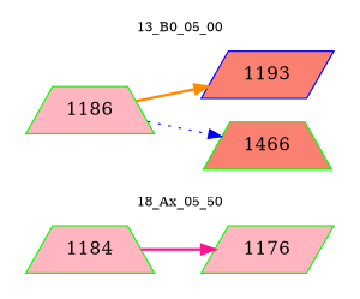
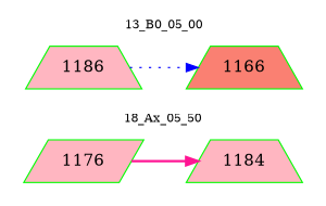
  digraph {
    rankdir=LR
    node [color=green fillcolor=lightpink shape=trapezium style=filled]
    edge [style=bold]
    n1 [label=1176 shape=parallelogram]
    n2 [label=1184]
    n3 [label=1186]
-   n4 [fillcolor=salmon label=1466]
-   n5 [color=blue fillcolor=salmon label=1193 shape=parallelogram]
+   n4 [fillcolor=salmon label=1166]
    subgraph cluster_1 {
      color=white
      fontsize=10
      label="18_Ax_05_50"
      n1
      n2
    }
    subgraph cluster_2 {
      color=white
      fontsize=10
      label="13_B0_05_00"
      n3
      n4
-     n5
    }
-   n2 -> n1 [color=deeppink]
+   n1 -> n2 [color=deeppink]
    n3 -> n4 [color=blue style=dotted]
-   n3 -> n5 [color=darkorange]
  }
